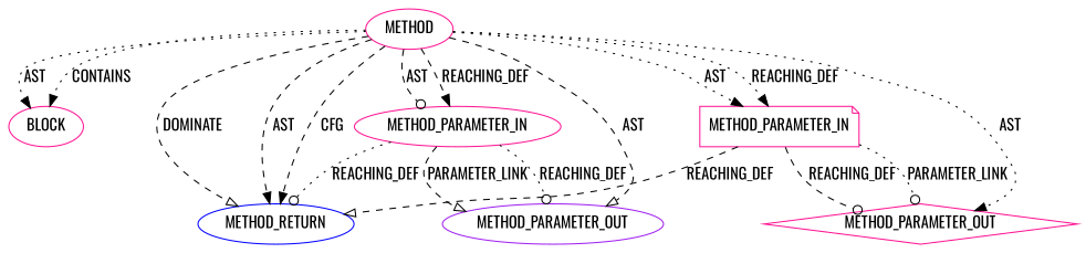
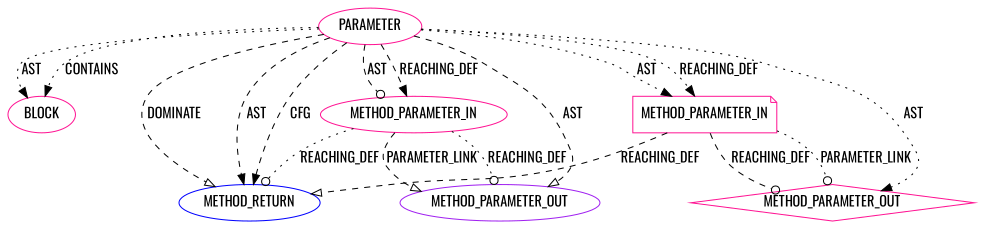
  digraph {
    fontname=Oswald
    node [CODE="<empty>" ORDER=1 TYPE_FULL_NAME=ANY color=deeppink fontname=Oswald shape=ellipse EVALUATION_STRATEGY=BY_VALUE IS_VARIADIC=false]
    edge [arrowhead=normal fontname=Oswald style=dashed]
    n1 [ARGUMENT_INDEX=1 label=BLOCK EVALUATION_STRATEGY="" IS_VARIADIC=""]
    n2 [CODE=RET ORDER=2 color=blue label=METHOD_RETURN IS_VARIADIC=""]
-   n3 [AST_PARENT_FULL_NAME="<global>" AST_PARENT_TYPE=NAMESPACE_BLOCK FILENAME="<empty>" FULL_NAME=ceph_encode_16 IS_EXTERNAL=true NAME=ceph_encode_16 ORDER=0 label=METHOD TYPE_FULL_NAME="" EVALUATION_STRATEGY="" IS_VARIADIC=""]
+   n3 [AST_PARENT_FULL_NAME="<global>" AST_PARENT_TYPE=NAMESPACE_BLOCK FILENAME="<empty>" FULL_NAME=ceph_encode_16 IS_EXTERNAL=true NAME=ceph_encode_16 ORDER=0 label=PARAMETER TYPE_FULL_NAME="" EVALUATION_STRATEGY="" IS_VARIADIC=""]
    n4 [CODE=p1 INDEX=1 NAME=p1 label=METHOD_PARAMETER_IN]
    n5 [CODE=p1 INDEX=1 NAME=p1 color=purple label=METHOD_PARAMETER_OUT]
    n6 [CODE=p2 INDEX=2 NAME=p2 ORDER=2 label=METHOD_PARAMETER_IN shape=note]
    n7 [CODE=p2 INDEX=2 NAME=p2 ORDER=2 label=METHOD_PARAMETER_OUT shape=diamond]
    n3 -> n1 [label=AST style=dotted]
    n3 -> n1 [label=CONTAINS style=dotted]
    n3 -> n2 [label=CFG]
    n3 -> n2 [arrowhead=onormal label=DOMINATE]
    n3 -> n2 [label=AST]
    n3 -> n4 [label=REACHING_DEF]
    n3 -> n4 [arrowhead=odot label=AST]
    n3 -> n5 [arrowhead=onormal label=AST]
    n3 -> n6 [label=REACHING_DEF style=dotted]
    n3 -> n6 [label=AST style=dotted]
    n3 -> n7 [label=AST style=dotted]
    n4 -> n2 [VARIABLE=p1 arrowhead=odot label=REACHING_DEF style=dotted]
    n4 -> n5 [arrowhead=onormal label=PARAMETER_LINK]
    n4 -> n5 [VARIABLE=p1 arrowhead=odot label=REACHING_DEF style=dotted]
    n6 -> n2 [VARIABLE=p2 arrowhead=onormal label=REACHING_DEF]
    n6 -> n7 [VARIABLE=p2 arrowhead=odot label=REACHING_DEF]
    n6 -> n7 [arrowhead=odot label=PARAMETER_LINK style=dotted]
  }
